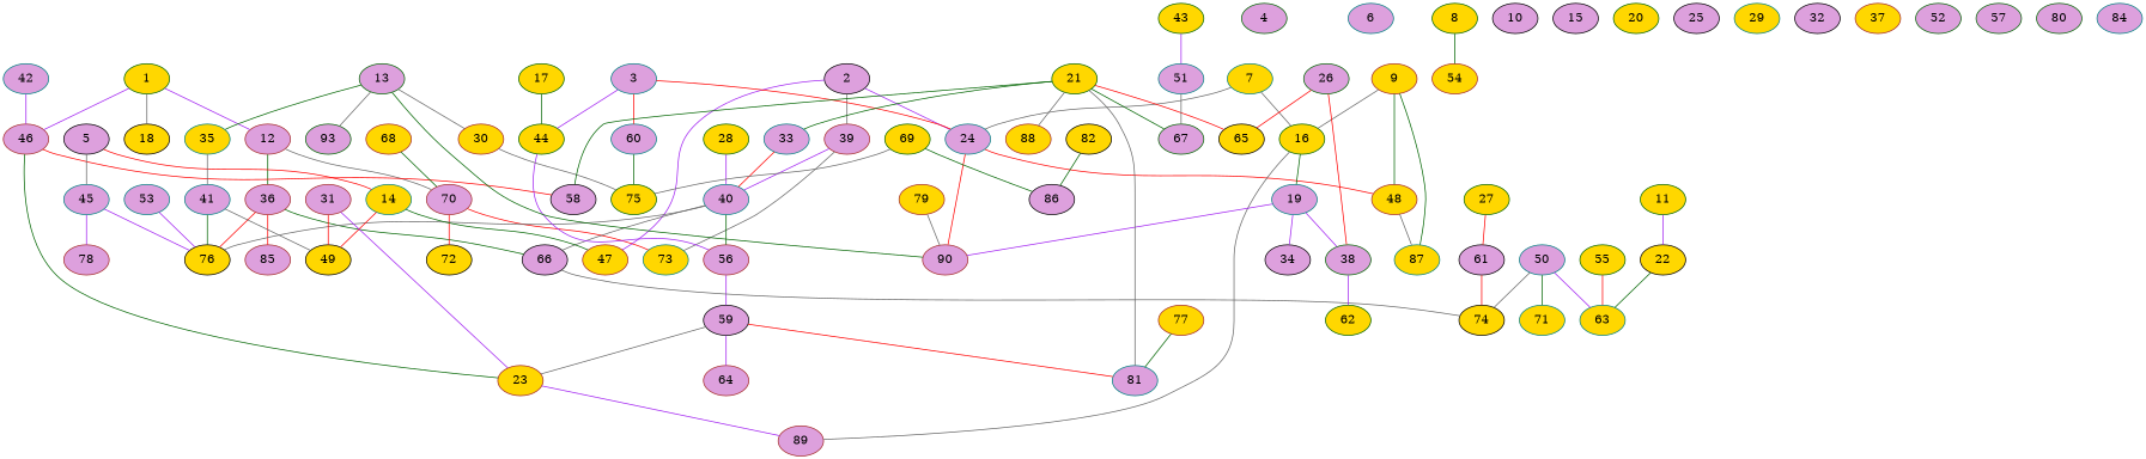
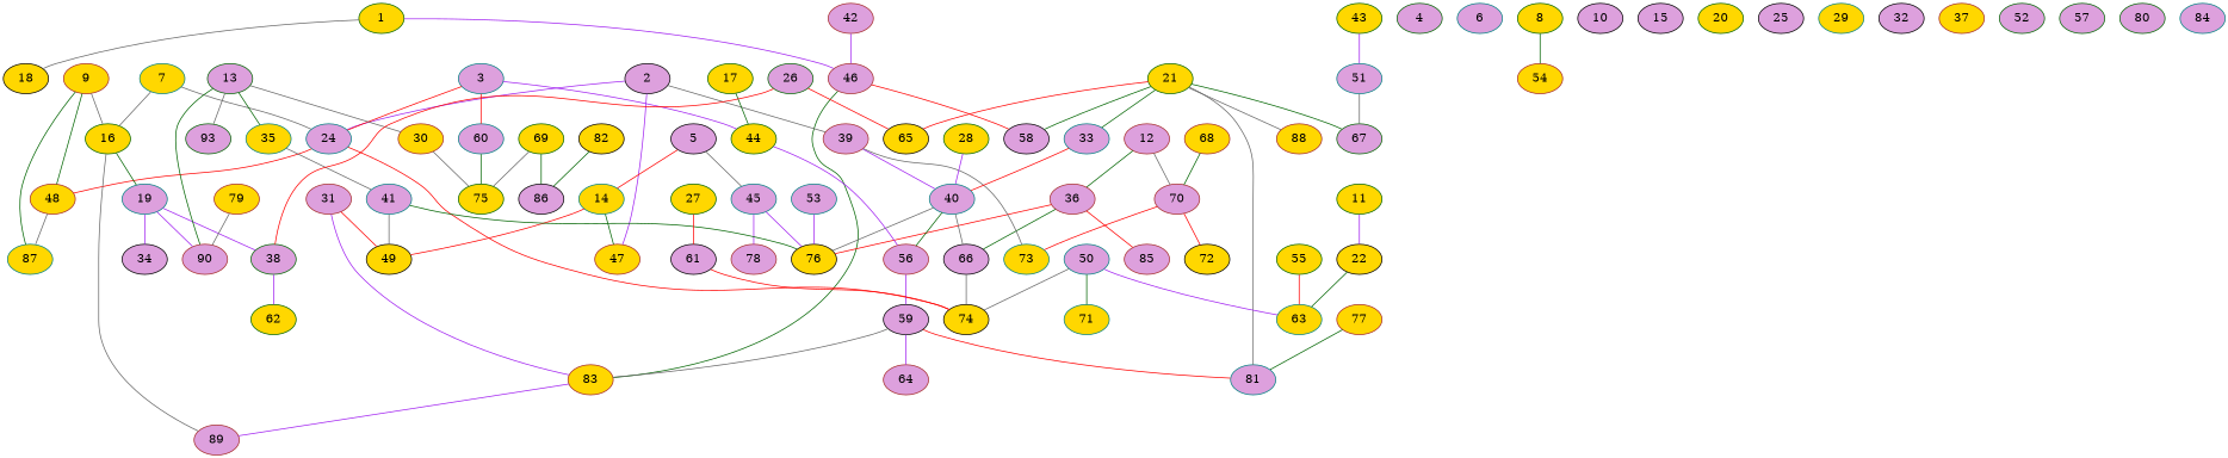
  graph {
    node [color=darkgreen fillcolor=plum style=filled]
    edge [color=gray40]
    1 [fillcolor=gold]
    12 [color=brown]
    18 [color=black fillcolor=gold]
    46 [color=brown]
    36 [color=brown]
    70 [color=brown]
    58 [color=black]
-   83 [color=brown fillcolor=gold label=23]
+   83 [color=brown fillcolor=gold]
    2 [color=black]
    24 [color=teal]
    39 [color=brown]
    47 [color=brown fillcolor=gold]
    48 [color=brown fillcolor=gold]
    74 [color=black fillcolor=gold]
    40 [color=teal]
    73 [color=teal fillcolor=gold]
    3 [color=teal]
    44 [fillcolor=gold]
    60 [color=teal]
    56 [color=brown]
    75 [fillcolor=gold]
    4
    5 [color=black]
    14 [color=teal fillcolor=gold]
    45 [color=teal]
    49 [color=black fillcolor=gold]
    76 [color=black fillcolor=gold]
    78 [color=brown]
    6 [color=teal]
    7 [color=teal fillcolor=gold]
    16 [fillcolor=gold]
    19 [color=teal]
    89 [color=brown]
    8 [fillcolor=gold]
    54 [color=brown fillcolor=gold]
    9 [color=brown fillcolor=gold]
    87 [color=teal fillcolor=gold]
    10 [color=black]
    11 [fillcolor=gold]
    22 [color=black fillcolor=gold]
    63 [color=teal fillcolor=gold]
    66 [color=black]
    85 [color=brown]
    72 [color=black fillcolor=gold]
    n45 [label=93]
    13
    30 [color=brown fillcolor=gold]
    35 [color=teal fillcolor=gold]
    90 [color=brown]
    41 [color=teal]
    15 [color=black]
    34 [color=black]
    38
    17 [fillcolor=gold]
    62 [fillcolor=gold]
    20 [fillcolor=gold]
    21 [fillcolor=gold]
    33 [color=teal]
    65 [color=black fillcolor=gold]
    67
    81 [color=teal]
    88 [color=brown fillcolor=gold]
    25 [color=black]
    26
    27 [fillcolor=gold]
    61 [color=black]
    28 [fillcolor=gold]
    29 [color=teal fillcolor=gold]
    31 [color=brown]
    32 [color=black]
    37 [color=brown fillcolor=gold]
    59 [color=black]
-   42 [color=teal]
+   42 [color=brown]
    43 [fillcolor=gold]
    51 [color=teal]
    50 [color=teal]
    71 [color=teal fillcolor=gold]
    52
    53 [color=teal]
    55 [fillcolor=gold]
    64 [color=brown]
    57
    68 [color=brown fillcolor=gold]
    69 [fillcolor=gold]
    86 [color=black]
    77 [color=brown fillcolor=gold]
    79 [color=brown fillcolor=gold]
    80
    82 [color=black fillcolor=gold]
    84 [color=teal]
-   1 -- 12 [color=purple]
    1 -- 18
    1 -- 46 [color=purple]
    12 -- 36 [color=darkgreen]
    12 -- 70
    46 -- 58 [color=red]
    46 -- 83 [color=darkgreen]
    36 -- 76 [color=red]
    36 -- 66 [color=darkgreen]
    36 -- 85 [color=red]
    70 -- 73 [color=red]
    70 -- 72 [color=red]
    83 -- 89 [color=purple]
    2 -- 24 [color=purple]
    2 -- 39
    2 -- 47 [color=purple]
    24 -- 48 [color=red]
-   24 -- 90 [color=red]
+   24 -- 74 [color=red]
    39 -- 40 [color=purple]
    39 -- 73
    48 -- 87
    40 -- 56 [color=darkgreen]
    40 -- 76
    40 -- 66
    3 -- 24 [color=red]
    3 -- 44 [color=purple]
    3 -- 60 [color=red]
    44 -- 56 [color=purple]
    60 -- 75 [color=darkgreen]
    56 -- 59 [color=purple]
    5 -- 14 [color=red]
    5 -- 45
    14 -- 47 [color=darkgreen]
    14 -- 49 [color=red]
    45 -- 76 [color=purple]
    45 -- 78 [color=purple]
    7 -- 24
    7 -- 16
    16 -- 19 [color=darkgreen]
    16 -- 89
    19 -- 90 [color=purple]
    19 -- 34 [color=purple]
    19 -- 38 [color=purple]
    8 -- 54 [color=darkgreen]
    9 -- 48 [color=darkgreen]
    9 -- 16
    9 -- 87 [color=darkgreen]
    11 -- 22 [color=purple]
    22 -- 63 [color=darkgreen]
    66 -- 74
    13 -- n45
    13 -- 30
    13 -- 35 [color=darkgreen]
    13 -- 90 [color=darkgreen]
    30 -- 75
    35 -- 41
    41 -- 49
    41 -- 76 [color=darkgreen]
    38 -- 62 [color=purple]
    17 -- 44 [color=darkgreen]
    21 -- 58 [color=darkgreen]
    21 -- 33 [color=darkgreen]
    21 -- 65 [color=red]
    21 -- 67 [color=darkgreen]
    21 -- 81
    21 -- 88
    33 -- 40 [color=red]
    26 -- 38 [color=red]
    26 -- 65 [color=red]
    27 -- 61 [color=red]
    61 -- 74 [color=red]
    28 -- 40 [color=purple]
    31 -- 83 [color=purple]
    31 -- 49 [color=red]
    59 -- 83
    59 -- 81 [color=red]
    59 -- 64 [color=purple]
    42 -- 46 [color=purple]
    43 -- 51 [color=purple]
    51 -- 67
    50 -- 74
    50 -- 63 [color=purple]
    50 -- 71 [color=darkgreen]
    53 -- 76 [color=purple]
    55 -- 63 [color=red]
    68 -- 70 [color=darkgreen]
    69 -- 75
    69 -- 86 [color=darkgreen]
    77 -- 81 [color=darkgreen]
    79 -- 90
    82 -- 86 [color=darkgreen]
  }
